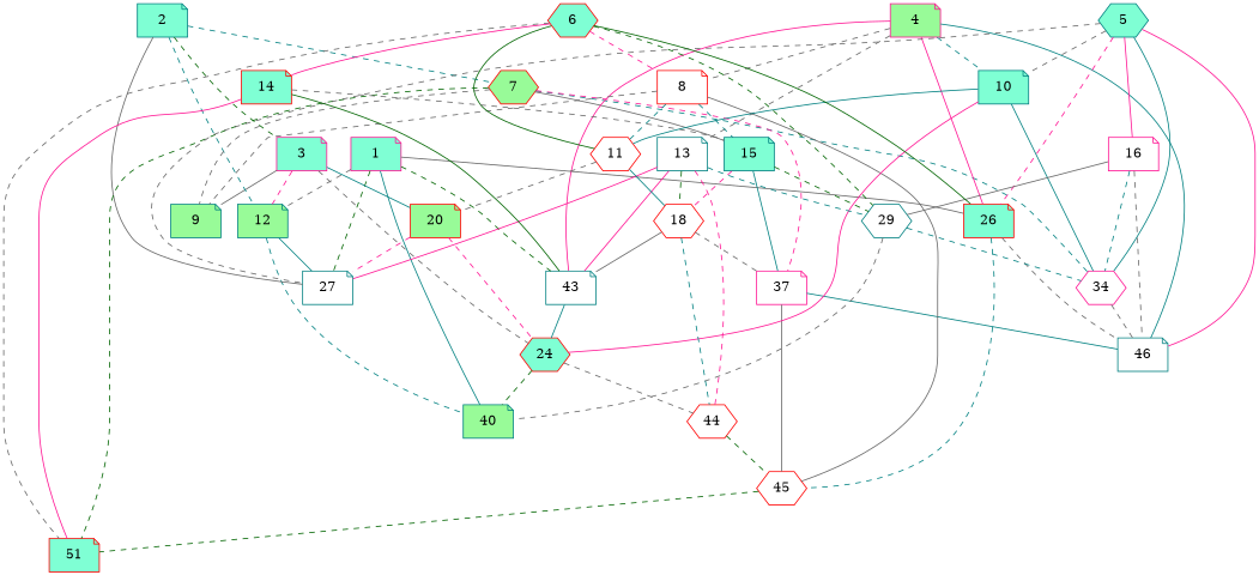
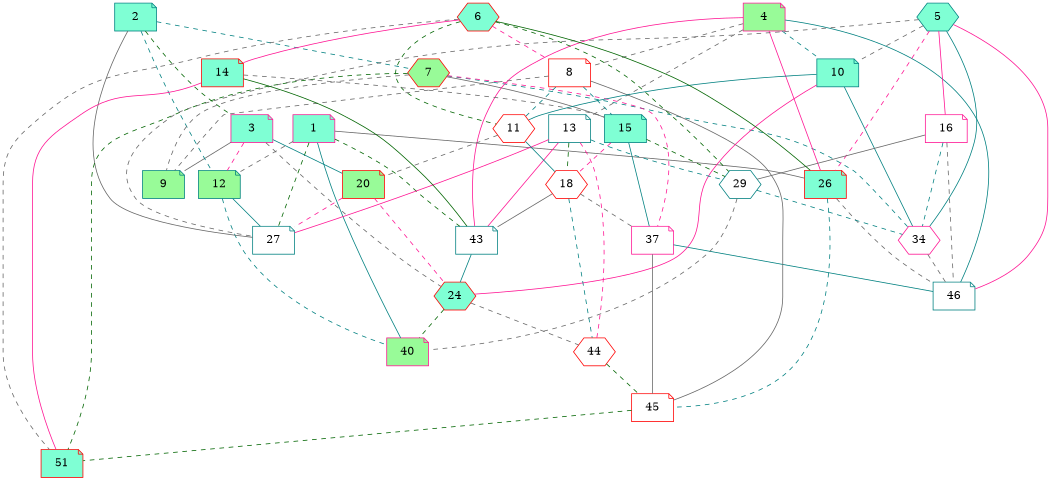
  graph {
    node [color=teal fillcolor=white shape=note style=filled]
    edge [color=gray40 style=dashed]
    1 [color=deeppink fillcolor=aquamarine super="+21"]
    12 [fillcolor=palegreen super="+41"]
    n3 [label=43 super="+31"]
    26 [color=red fillcolor=aquamarine super="+43"]
    27 [super="+28"]
-   40 [fillcolor=palegreen]
+   40 [color=deeppink fillcolor=palegreen]
    24 [color=red fillcolor=aquamarine shape=hexagon super="+50"]
    46 [super="+49"]
-   45 [color=red shape=hexagon super="+52"]
+   45 [color=red super="+52"]
    3 [color=deeppink fillcolor=aquamarine super="+36"]
    9 [fillcolor=palegreen]
    20 [color=red fillcolor=palegreen]
    2 [fillcolor=aquamarine]
    7 [color=red fillcolor=palegreen shape=hexagon super="+33"]
    34 [color=deeppink shape=hexagon super="+38"]
    51 [color=red fillcolor=aquamarine]
    15 [fillcolor=aquamarine super="+17"]
    37 [color=deeppink super="+42"]
    44 [color=red shape=hexagon]
    4 [color=deeppink fillcolor=palegreen super="+25"]
    8 [color=red super="+47"]
    10 [fillcolor=aquamarine super="+19"]
    13 [super="+39"]
    11 [color=red shape=hexagon super="+30"]
    29 [shape=hexagon super="+48"]
    18 [color=red shape=hexagon super="+35"]
    5 [fillcolor=aquamarine shape=hexagon super="+22"]
    16 [color=deeppink]
    6 [color=red fillcolor=aquamarine shape=hexagon super="+32"]
    14 [color=red fillcolor=aquamarine]
    1 -- 12 [weight=2]
    1 -- n3 [color=darkgreen]
    1 -- 26 [style=solid]
    1 -- 27 [color=darkgreen]
    1 -- 40 [color=teal style=solid]
    12 -- 27 [color=teal style=solid]
    12 -- 40 [color=teal]
    n3 -- 24 [color=teal style=solid]
    26 -- 46
    26 -- 45 [color=teal]
    24 -- 40 [color=darkgreen]
    24 -- 44
    45 -- 51 [color=darkgreen]
    3 -- 12 [color=deeppink]
    3 -- 24
    3 -- 9 [style=solid weight=2]
    3 -- 20 [color=teal style=solid]
    20 -- 27 [color=deeppink]
    20 -- 24 [color=deeppink]
    2 -- 12 [color=teal]
    2 -- 27 [style=solid]
    2 -- 3 [color=darkgreen]
    2 -- 7 [color=teal]
    7 -- 9
    7 -- 34 [color=teal]
    7 -- 51 [color=darkgreen]
    7 -- 15 [style=solid]
    7 -- 37 [color=deeppink]
    34 -- 46
    15 -- 37 [color=teal style=solid]
    15 -- 29 [color=darkgreen]
    15 -- 18 [color=deeppink]
    37 -- 46 [color=teal style=solid]
    37 -- 45 [style=solid weight=2]
    44 -- 45 [color=darkgreen]
    4 -- n3 [color=deeppink style=solid]
    4 -- 26 [color=deeppink style=solid]
    4 -- 46 [color=teal style=solid]
    4 -- 8
    4 -- 10 [color=teal]
    4 -- 13
    8 -- 45 [style=solid]
    8 -- 9
    8 -- 15 [color=teal]
    8 -- 11 [color=teal]
    10 -- 24 [color=deeppink style=solid]
    10 -- 34 [color=teal style=solid]
    10 -- 11 [color=teal style=solid weight=2]
    13 -- n3 [color=deeppink style=solid]
    13 -- 27 [color=deeppink style=solid]
    13 -- 44 [color=deeppink]
    13 -- 29 [color=teal]
    13 -- 18 [color=darkgreen]
    11 -- 20
    11 -- 18 [color=teal style=solid]
    29 -- 40
    29 -- 34 [color=teal]
    18 -- n3 [style=solid]
    18 -- 37
    18 -- 44 [color=teal]
    5 -- 26 [color=deeppink]
    5 -- 27
    5 -- 46 [color=deeppink style=solid]
    5 -- 34 [color=teal style=solid]
    5 -- 10
    5 -- 16 [color=deeppink style=solid]
    16 -- 46
    16 -- 34 [color=teal]
    16 -- 29 [style=solid]
    6 -- 26 [color=darkgreen style=solid]
    6 -- 51
    6 -- 8 [color=deeppink]
-   6 -- 11 [color=darkgreen style=solid]
+   6 -- 11 [color=darkgreen]
    6 -- 29 [color=darkgreen]
    6 -- 14 [color=deeppink style=solid]
    14 -- n3 [color=darkgreen style=solid]
    14 -- 51 [color=deeppink style=solid]
    14 -- 15
  }
